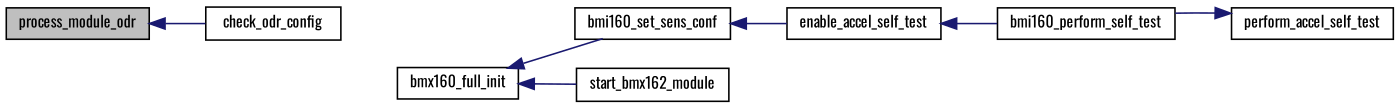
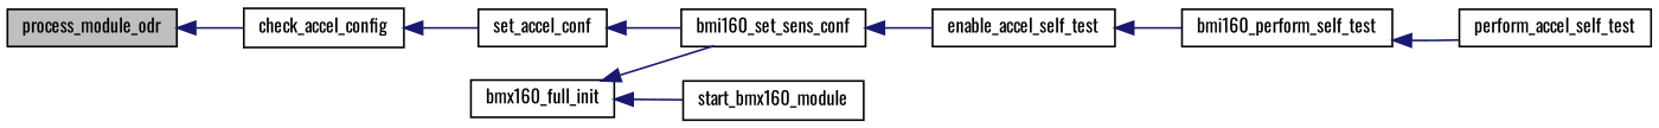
  digraph {
    fontname=Oswald
    rankdir=LR
    node [color=black fillcolor=white fontname=Oswald fontsize=10 shape=record style=filled]
    edge [color=midnightblue dir=back fontname=Oswald fontsize=10 labelfontname=Helvetica labelfontsize=10 style=solid]
    n1 [fillcolor=grey75 fontcolor=black height=0.2 label=process_module_odr width=0.4]
-   n2 [height=0.2 label=check_odr_config width=0.4]
+   n2 [height=0.2 label=check_accel_config width=0.4]
+   n3 [height=0.2 label=set_accel_conf width=0.4]
    n4 [height=0.2 label=bmi160_set_sens_conf width=0.4]
    n5 [height=0.2 label=enable_accel_self_test width=0.4]
    n6 [height=0.2 label=bmi160_perform_self_test width=0.4]
    n7 [height=0.2 label=bmx160_full_init width=0.4]
-   n8 [height=0.2 label=start_bmx162_module width=0.4]
+   n8 [height=0.2 label=start_bmx160_module width=0.4]
    n9 [height=0.2 label=perform_accel_self_test width=0.4]
    n1 -> n2
+   n2 -> n3
+   n3 -> n4
    n4 -> n5
    n5 -> n6
    n7 -> n4
    n7 -> n8
-   n9 -> n6
+   n6 -> n9
  }
